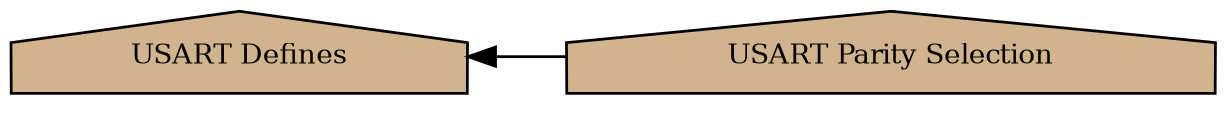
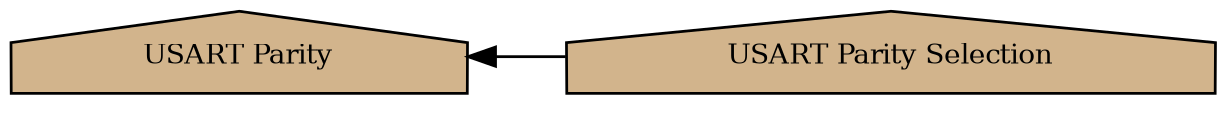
  digraph {
    rankdir=LR
    fontname="DejaVu Serif"
    node [color=black fillcolor=tan fontname="DejaVu Serif" fontsize=10 shape=house style=filled]
    n1 [fontcolor=black height=0.2 label="USART Parity Selection" width=0.4]
-   n2 [height=0.2 label="USART Defines" width=0.4]
+   n2 [height=0.2 label="USART Parity" width=0.4]
    n2 -> n1 [dir=back fontname="DejaVu Serif" fontsize=10 labelfontname=Helvetica labelfontsize=10 shape=plaintext style=solid]
  }
